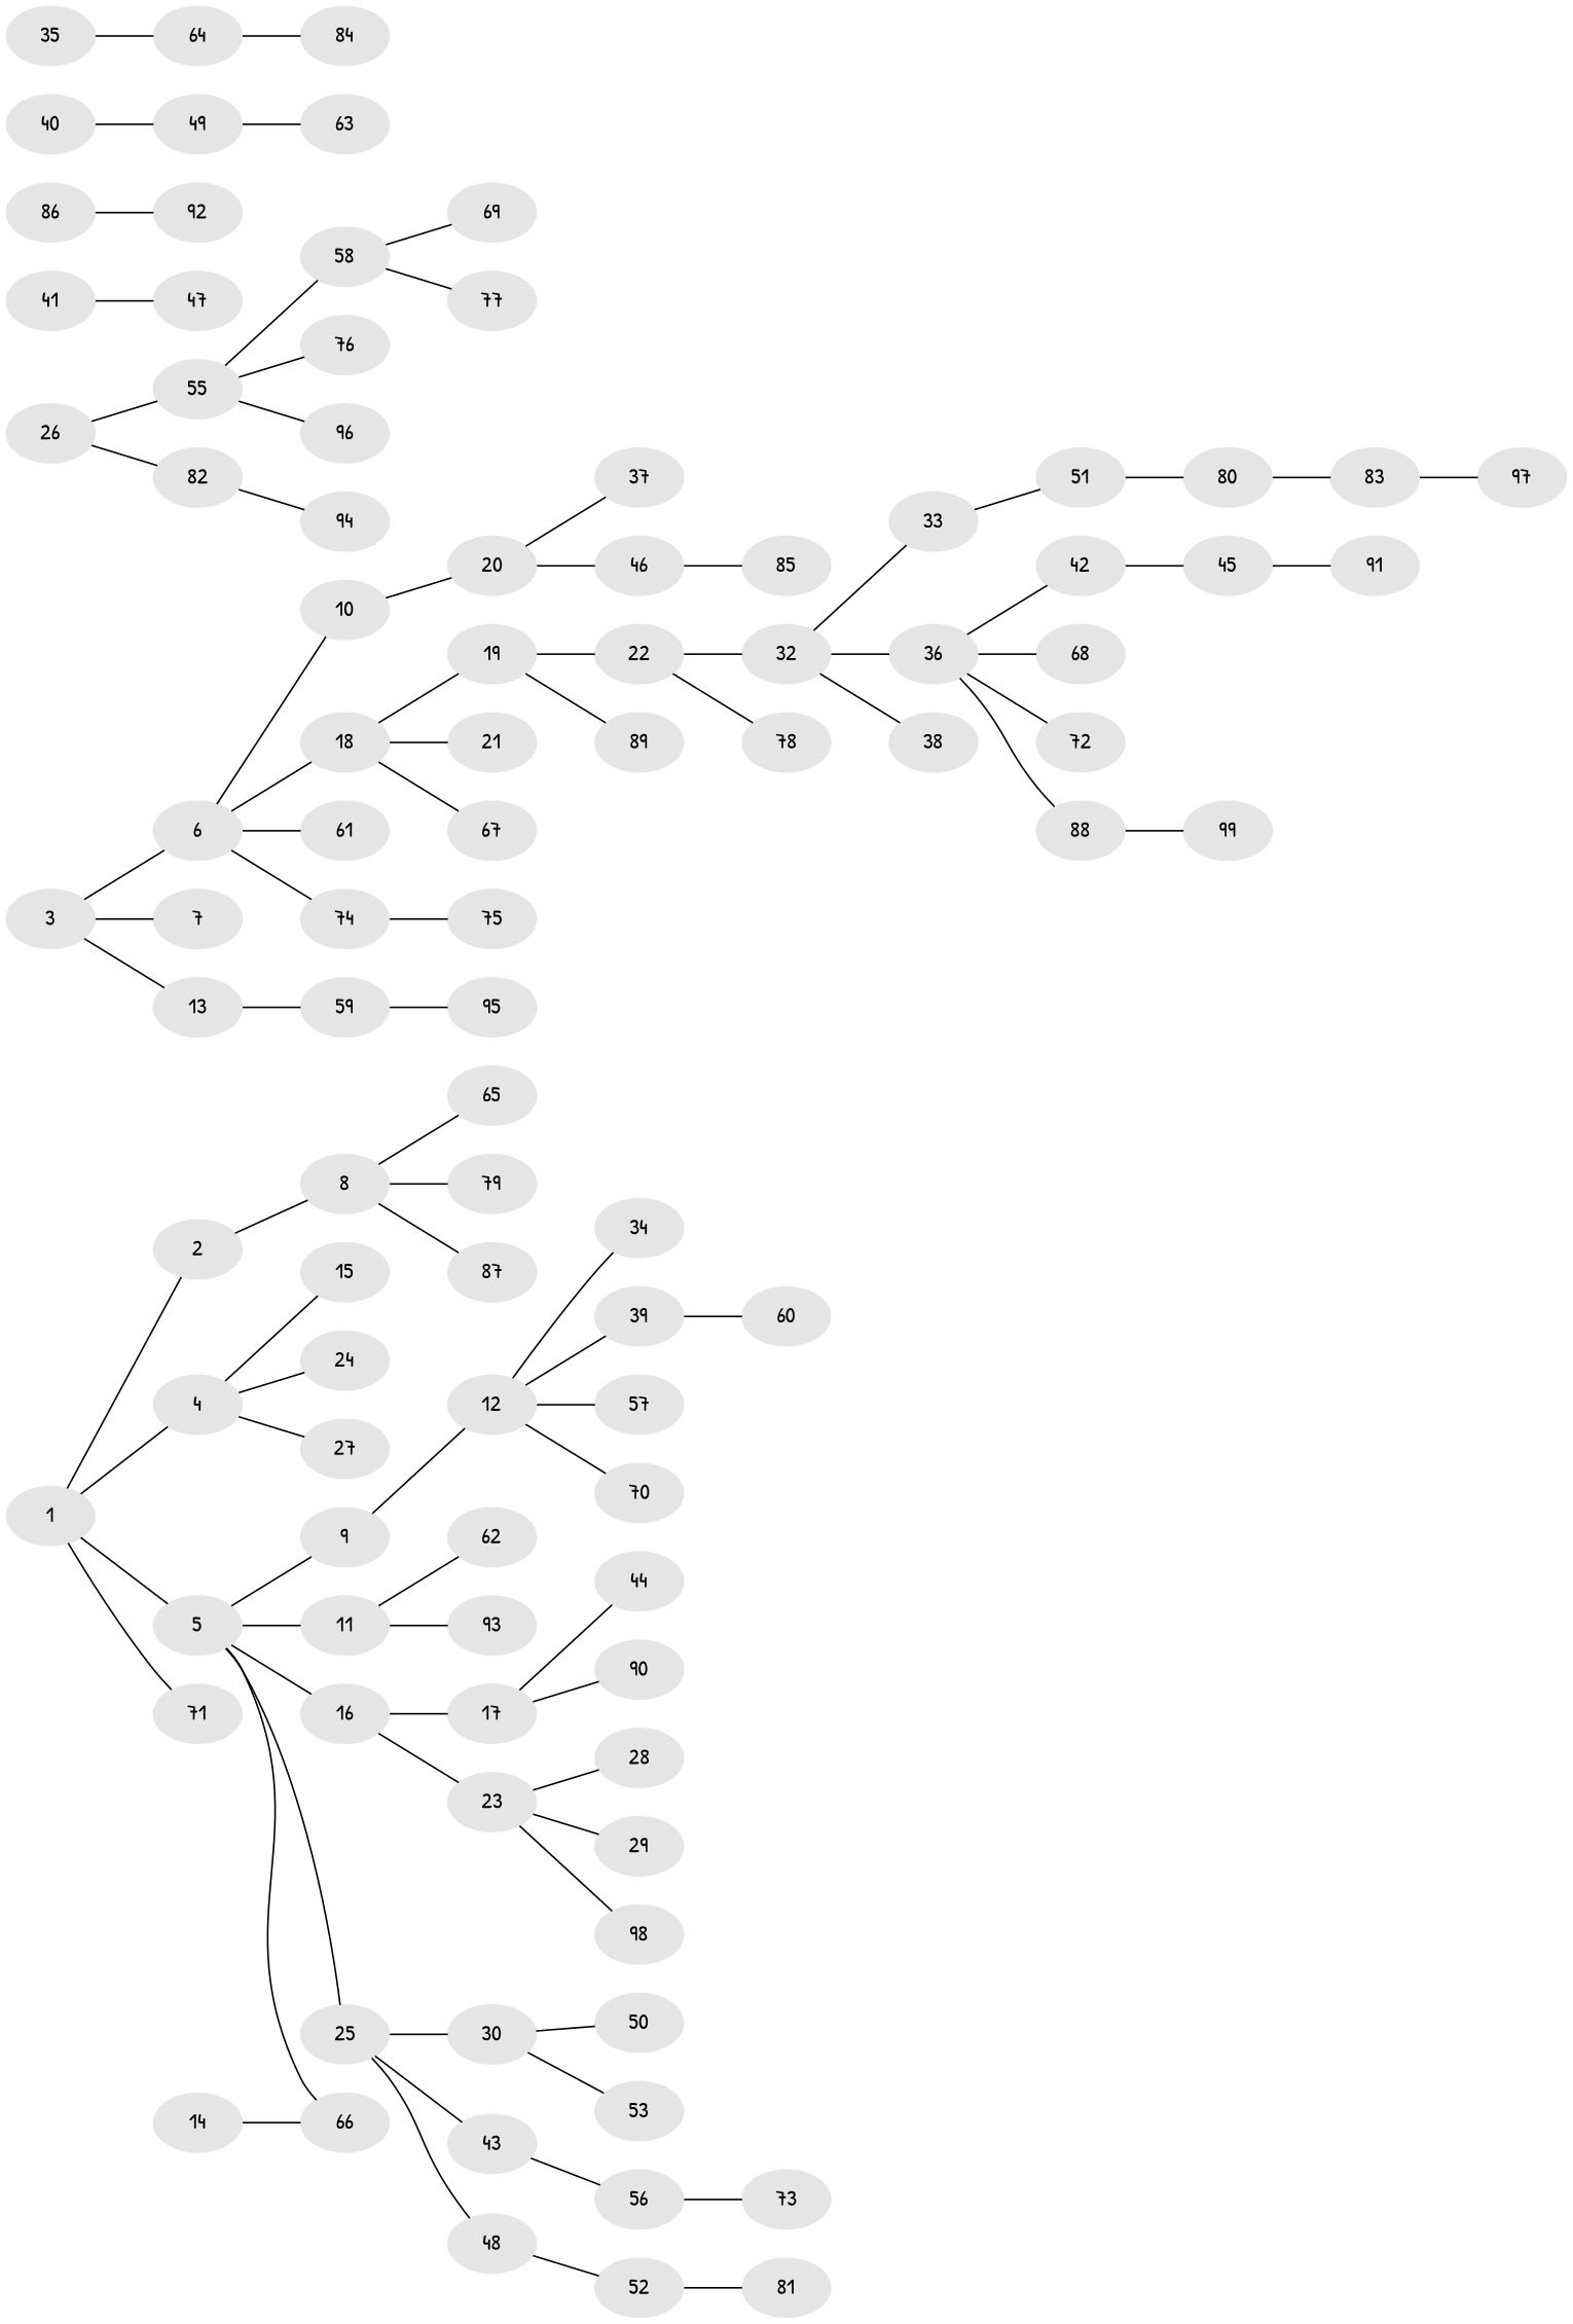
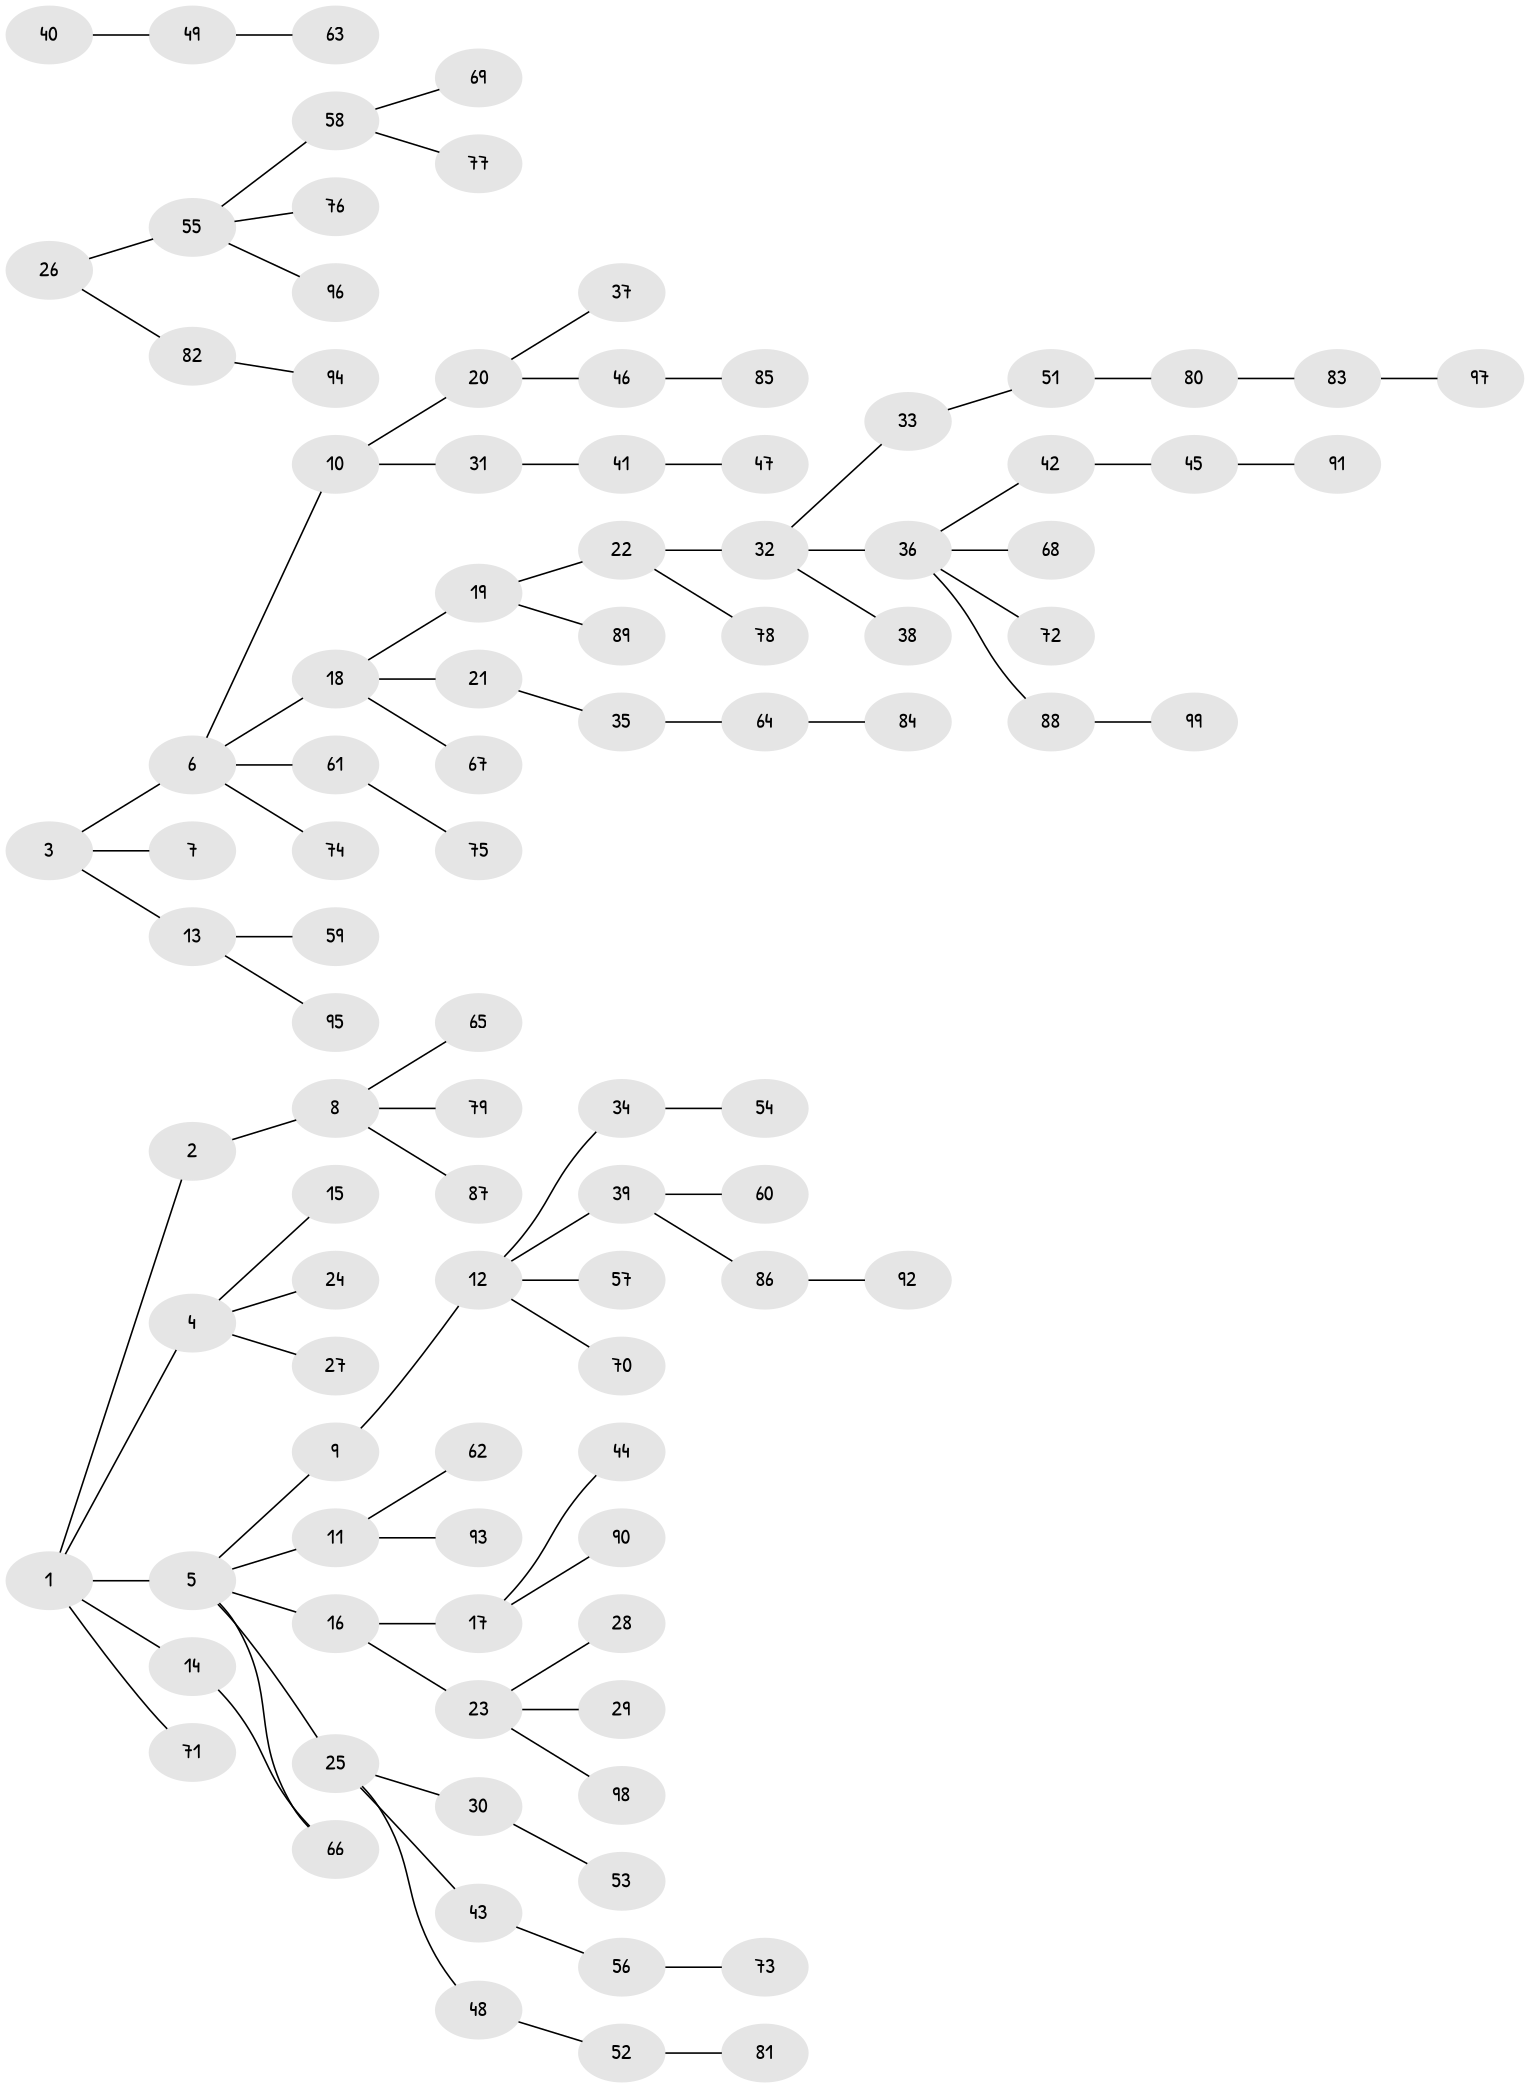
  graph {
    fontname="Patrick Hand"
    rankdir=LR
    node [color=gray90 fontname="Patrick Hand" style=filled]
    edge [fontname="Patrick Hand"]
    1
    2
    4
    5
    14
    71
    8
    3
    6
    7
    13
    15
    24
    27
    9
    11
    16
    25
    66
    65
    79
    87
    10
    18
    61
    74
    59
    95
    12
    62
    93
    17
    23
    30
    43
    48
    20
+   31
    19
    21
    67
    26
    55
    82
    75
    34
    39
    57
    70
    37
    46
    41
+   54
    60
    86
    40
    49
    44
    90
    28
    29
    98
    22
    89
    35
    32
    78
    85
    64
    33
    36
    38
-   50
    53
    56
    52
    58
    76
    96
    94
    47
    51
    42
    68
    72
    88
    80
    84
    45
    99
    92
    63
    91
    73
    81
    83
    69
    77
    97
    1 -- 2
    1 -- 4
    1 -- 5
+   1 -- 14
    1 -- 71
    2 -- 8
    4 -- 15
    4 -- 24
    4 -- 27
    5 -- 9
    5 -- 11
    5 -- 16
    5 -- 25
    5 -- 66
    14 -- 66
    8 -- 65
    8 -- 79
    8 -- 87
    3 -- 6
    3 -- 7
    3 -- 13
    6 -- 10
    6 -- 18
    6 -- 61
    6 -- 74
    13 -- 59
-   59 -- 95
+   13 -- 95
    9 -- 12
    11 -- 62
    11 -- 93
    16 -- 17
    16 -- 23
    25 -- 30
    25 -- 43
    25 -- 48
    10 -- 20
+   10 -- 31
    18 -- 19
    18 -- 21
    18 -- 67
-   74 -- 75
+   61 -- 75
    12 -- 34
    12 -- 39
    12 -- 57
    12 -- 70
    17 -- 44
    17 -- 90
    23 -- 28
    23 -- 29
    23 -- 98
-   30 -- 50
    30 -- 53
    43 -- 56
    48 -- 52
    20 -- 37
    20 -- 46
+   31 -- 41
    19 -- 22
    19 -- 89
+   21 -- 35
    26 -- 55
    26 -- 82
    55 -- 58
    55 -- 76
    55 -- 96
    82 -- 94
+   34 -- 54
    39 -- 60
+   39 -- 86
    46 -- 85
    41 -- 47
    86 -- 92
    40 -- 49
    49 -- 63
    22 -- 32
    22 -- 78
    35 -- 64
    32 -- 33
    32 -- 36
    32 -- 38
    64 -- 84
    33 -- 51
    36 -- 42
    36 -- 68
    36 -- 72
    36 -- 88
    56 -- 73
    52 -- 81
    58 -- 69
    58 -- 77
    51 -- 80
    42 -- 45
    88 -- 99
    80 -- 83
    45 -- 91
    83 -- 97
  }
